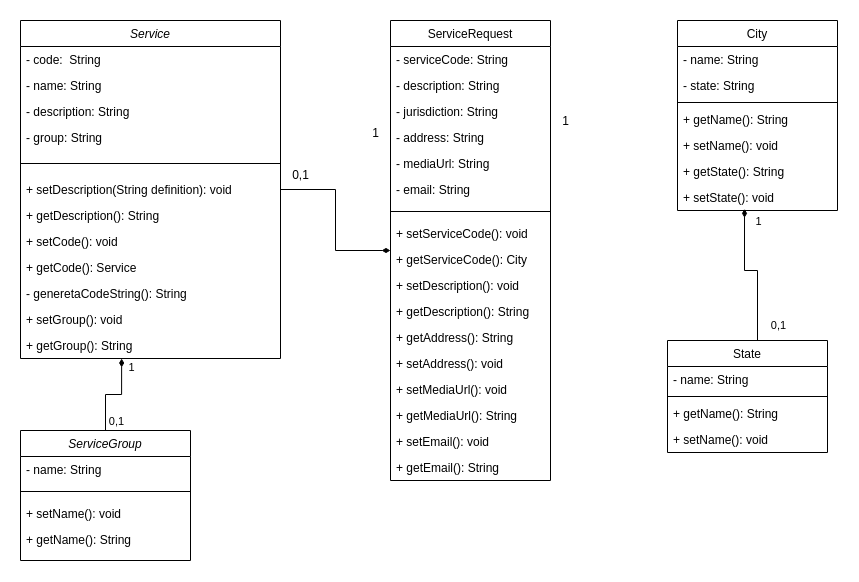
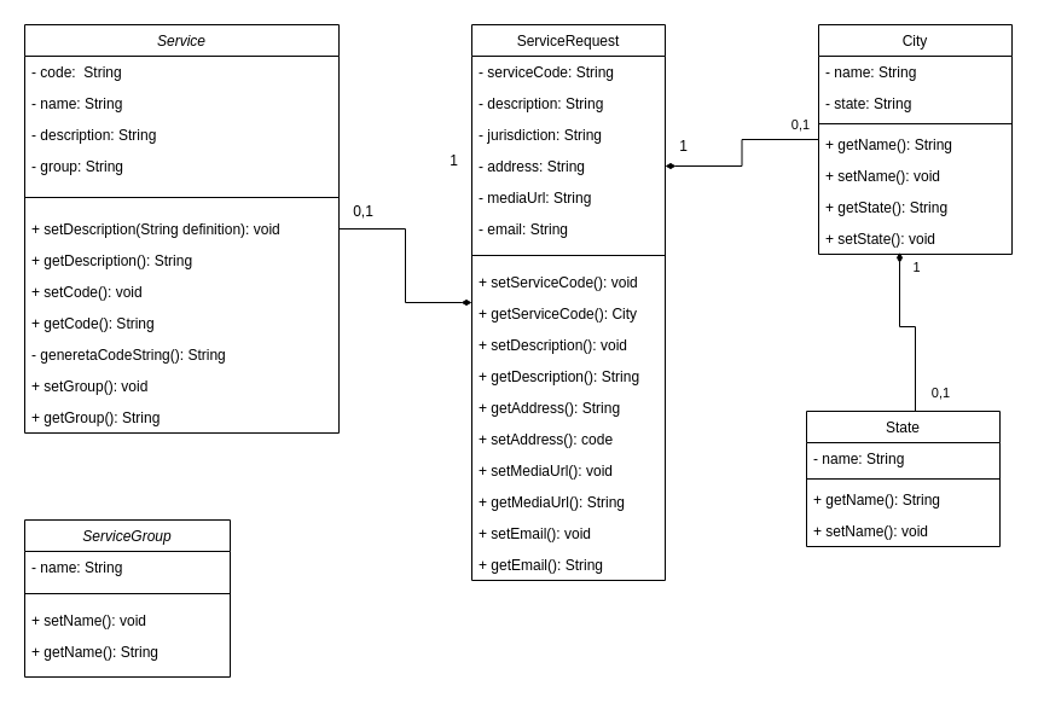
  <mxCell id="0" />
  <mxCell id="1" parent="0" />
  <mxCell id="2" value="Service" style="swimlane;fontStyle=2;align=center;verticalAlign=top;childLayout=stackLayout;horizontal=1;startSize=26;horizontalStack=0;resizeParent=1;resizeLast=0;collapsible=1;marginBottom=0;rounded=0;shadow=0;strokeWidth=1;" vertex="1" parent="1"><mxGeometry x="20" y="20" width="260" height="338" as="geometry"><mxRectangle x="220" y="120" width="160" height="26" as="alternateBounds" /></mxGeometry></mxCell>
  <mxCell id="3" value="- code:  String" style="text;align=left;verticalAlign=top;spacingLeft=4;spacingRight=4;overflow=hidden;rotatable=0;points=[[0,0.5],[1,0.5]];portConstraint=eastwest;" vertex="1" parent="2"><mxGeometry y="26" width="260" height="26" as="geometry" /></mxCell>
  <mxCell id="4" value="- name: String" style="text;align=left;verticalAlign=top;spacingLeft=4;spacingRight=4;overflow=hidden;rotatable=0;points=[[0,0.5],[1,0.5]];portConstraint=eastwest;rounded=0;shadow=0;html=0;" vertex="1" parent="2"><mxGeometry y="52" width="260" height="26" as="geometry" /></mxCell>
  <mxCell id="5" value="- description: String" style="text;align=left;verticalAlign=top;spacingLeft=4;spacingRight=4;overflow=hidden;rotatable=0;points=[[0,0.5],[1,0.5]];portConstraint=eastwest;rounded=0;shadow=0;html=0;" vertex="1" parent="2"><mxGeometry y="78" width="260" height="26" as="geometry" /></mxCell>
  <mxCell id="6" value="- group: String" style="text;align=left;verticalAlign=top;spacingLeft=4;spacingRight=4;overflow=hidden;rotatable=0;points=[[0,0.5],[1,0.5]];portConstraint=eastwest;rounded=0;shadow=0;html=0;" vertex="1" parent="2"><mxGeometry y="104" width="260" height="26" as="geometry" /></mxCell>
  <mxCell id="7" value="" style="line;html=1;strokeWidth=1;align=left;verticalAlign=middle;spacingTop=-1;spacingLeft=3;spacingRight=3;rotatable=0;labelPosition=right;points=[];portConstraint=eastwest;" vertex="1" parent="2"><mxGeometry y="130" width="260" height="26" as="geometry" /></mxCell>
  <mxCell id="8" value="+ setDescription(String definition): void" style="text;align=left;verticalAlign=top;spacingLeft=4;spacingRight=4;overflow=hidden;rotatable=0;points=[[0,0.5],[1,0.5]];portConstraint=eastwest;" vertex="1" parent="2"><mxGeometry y="156" width="260" height="26" as="geometry" /></mxCell>
  <mxCell id="9" value="+ getDescription(): String" style="text;align=left;verticalAlign=top;spacingLeft=4;spacingRight=4;overflow=hidden;rotatable=0;points=[[0,0.5],[1,0.5]];portConstraint=eastwest;" vertex="1" parent="2"><mxGeometry y="182" width="260" height="26" as="geometry" /></mxCell>
  <mxCell id="10" value="+ setCode(): void" style="text;align=left;verticalAlign=top;spacingLeft=4;spacingRight=4;overflow=hidden;rotatable=0;points=[[0,0.5],[1,0.5]];portConstraint=eastwest;" vertex="1" parent="2"><mxGeometry y="208" width="260" height="26" as="geometry" /></mxCell>
- <mxCell id="11" value="+ getCode(): Service" style="text;align=left;verticalAlign=top;spacingLeft=4;spacingRight=4;overflow=hidden;rotatable=0;points=[[0,0.5],[1,0.5]];portConstraint=eastwest;" vertex="1" parent="2"><mxGeometry y="234" width="260" height="26" as="geometry" /></mxCell>
+ <mxCell id="11" value="+ getCode(): String" style="text;align=left;verticalAlign=top;spacingLeft=4;spacingRight=4;overflow=hidden;rotatable=0;points=[[0,0.5],[1,0.5]];portConstraint=eastwest;" vertex="1" parent="2"><mxGeometry y="234" width="260" height="26" as="geometry" /></mxCell>
  <mxCell id="12" value="- generetaCodeString(): String" style="text;align=left;verticalAlign=top;spacingLeft=4;spacingRight=4;overflow=hidden;rotatable=0;points=[[0,0.5],[1,0.5]];portConstraint=eastwest;" vertex="1" parent="2"><mxGeometry y="260" width="260" height="26" as="geometry" /></mxCell>
  <mxCell id="13" value="+ setGroup(): void" style="text;align=left;verticalAlign=top;spacingLeft=4;spacingRight=4;overflow=hidden;rotatable=0;points=[[0,0.5],[1,0.5]];portConstraint=eastwest;" vertex="1" parent="2"><mxGeometry y="286" width="260" height="26" as="geometry" /></mxCell>
  <mxCell id="14" value="+ getGroup(): String" style="text;align=left;verticalAlign=top;spacingLeft=4;spacingRight=4;overflow=hidden;rotatable=0;points=[[0,0.5],[1,0.5]];portConstraint=eastwest;" vertex="1" parent="2"><mxGeometry y="312" width="260" height="26" as="geometry" /></mxCell>
  <mxCell id="15" style="edgeStyle=orthogonalEdgeStyle;rounded=0;orthogonalLoop=1;jettySize=auto;html=1;endArrow=none;endFill=0;startArrow=diamondThin;startFill=1;" edge="1" parent="1" source="16" target="2"><mxGeometry relative="1" as="geometry" /></mxCell>
  <mxCell id="16" value="ServiceRequest" style="swimlane;fontStyle=0;align=center;verticalAlign=top;childLayout=stackLayout;horizontal=1;startSize=26;horizontalStack=0;resizeParent=1;resizeLast=0;collapsible=1;marginBottom=0;rounded=0;shadow=0;strokeWidth=1;" vertex="1" parent="1"><mxGeometry x="390" y="20" width="160" height="460" as="geometry"><mxRectangle x="550" y="140" width="160" height="26" as="alternateBounds" /></mxGeometry></mxCell>
  <mxCell id="17" value="- serviceCode: String" style="text;align=left;verticalAlign=top;spacingLeft=4;spacingRight=4;overflow=hidden;rotatable=0;points=[[0,0.5],[1,0.5]];portConstraint=eastwest;" vertex="1" parent="16"><mxGeometry y="26" width="160" height="26" as="geometry" /></mxCell>
  <mxCell id="18" value="- description: String" style="text;align=left;verticalAlign=top;spacingLeft=4;spacingRight=4;overflow=hidden;rotatable=0;points=[[0,0.5],[1,0.5]];portConstraint=eastwest;rounded=0;shadow=0;html=0;" vertex="1" parent="16"><mxGeometry y="52" width="160" height="26" as="geometry" /></mxCell>
  <mxCell id="19" value="- jurisdiction: String" style="text;align=left;verticalAlign=top;spacingLeft=4;spacingRight=4;overflow=hidden;rotatable=0;points=[[0,0.5],[1,0.5]];portConstraint=eastwest;rounded=0;shadow=0;html=0;" vertex="1" parent="16"><mxGeometry y="78" width="160" height="26" as="geometry" /></mxCell>
  <mxCell id="20" value="- address: String" style="text;align=left;verticalAlign=top;spacingLeft=4;spacingRight=4;overflow=hidden;rotatable=0;points=[[0,0.5],[1,0.5]];portConstraint=eastwest;rounded=0;shadow=0;html=0;" vertex="1" parent="16"><mxGeometry y="104" width="160" height="26" as="geometry" /></mxCell>
  <mxCell id="21" value="- mediaUrl: String" style="text;align=left;verticalAlign=top;spacingLeft=4;spacingRight=4;overflow=hidden;rotatable=0;points=[[0,0.5],[1,0.5]];portConstraint=eastwest;rounded=0;shadow=0;html=0;" vertex="1" parent="16"><mxGeometry y="130" width="160" height="26" as="geometry" /></mxCell>
  <mxCell id="22" value="- email: String" style="text;align=left;verticalAlign=top;spacingLeft=4;spacingRight=4;overflow=hidden;rotatable=0;points=[[0,0.5],[1,0.5]];portConstraint=eastwest;rounded=0;shadow=0;html=0;" vertex="1" parent="16"><mxGeometry y="156" width="160" height="26" as="geometry" /></mxCell>
  <mxCell id="23" value="" style="line;html=1;strokeWidth=1;align=left;verticalAlign=middle;spacingTop=-1;spacingLeft=3;spacingRight=3;rotatable=0;labelPosition=right;points=[];portConstraint=eastwest;" vertex="1" parent="16"><mxGeometry y="182" width="160" height="18" as="geometry" /></mxCell>
  <mxCell id="24" value="+ setServiceCode(): void" style="text;align=left;verticalAlign=top;spacingLeft=4;spacingRight=4;overflow=hidden;rotatable=0;points=[[0,0.5],[1,0.5]];portConstraint=eastwest;" vertex="1" parent="16"><mxGeometry y="200" width="160" height="26" as="geometry" /></mxCell>
  <mxCell id="25" value="+ getServiceCode(): City" style="text;align=left;verticalAlign=top;spacingLeft=4;spacingRight=4;overflow=hidden;rotatable=0;points=[[0,0.5],[1,0.5]];portConstraint=eastwest;" vertex="1" parent="16"><mxGeometry y="226" width="160" height="26" as="geometry" /></mxCell>
  <mxCell id="26" value="+ setDescription(): void" style="text;align=left;verticalAlign=top;spacingLeft=4;spacingRight=4;overflow=hidden;rotatable=0;points=[[0,0.5],[1,0.5]];portConstraint=eastwest;" vertex="1" parent="16"><mxGeometry y="252" width="160" height="26" as="geometry" /></mxCell>
  <mxCell id="27" value="+ getDescription(): String" style="text;align=left;verticalAlign=top;spacingLeft=4;spacingRight=4;overflow=hidden;rotatable=0;points=[[0,0.5],[1,0.5]];portConstraint=eastwest;" vertex="1" parent="16"><mxGeometry y="278" width="160" height="26" as="geometry" /></mxCell>
  <mxCell id="28" value="+ getAddress(): String" style="text;align=left;verticalAlign=top;spacingLeft=4;spacingRight=4;overflow=hidden;rotatable=0;points=[[0,0.5],[1,0.5]];portConstraint=eastwest;" vertex="1" parent="16"><mxGeometry y="304" width="160" height="26" as="geometry" /></mxCell>
- <mxCell id="29" value="+ setAddress(): void" style="text;align=left;verticalAlign=top;spacingLeft=4;spacingRight=4;overflow=hidden;rotatable=0;points=[[0,0.5],[1,0.5]];portConstraint=eastwest;" vertex="1" parent="16"><mxGeometry y="330" width="160" height="26" as="geometry" /></mxCell>
+ <mxCell id="29" value="+ setAddress(): code" style="text;align=left;verticalAlign=top;spacingLeft=4;spacingRight=4;overflow=hidden;rotatable=0;points=[[0,0.5],[1,0.5]];portConstraint=eastwest;" vertex="1" parent="16"><mxGeometry y="330" width="160" height="26" as="geometry" /></mxCell>
  <mxCell id="30" value="+ setMediaUrl(): void" style="text;align=left;verticalAlign=top;spacingLeft=4;spacingRight=4;overflow=hidden;rotatable=0;points=[[0,0.5],[1,0.5]];portConstraint=eastwest;" vertex="1" parent="16"><mxGeometry y="356" width="160" height="26" as="geometry" /></mxCell>
  <mxCell id="31" value="+ getMediaUrl(): String" style="text;align=left;verticalAlign=top;spacingLeft=4;spacingRight=4;overflow=hidden;rotatable=0;points=[[0,0.5],[1,0.5]];portConstraint=eastwest;" vertex="1" parent="16"><mxGeometry y="382" width="160" height="26" as="geometry" /></mxCell>
  <mxCell id="32" value="+ setEmail(): void" style="text;align=left;verticalAlign=top;spacingLeft=4;spacingRight=4;overflow=hidden;rotatable=0;points=[[0,0.5],[1,0.5]];portConstraint=eastwest;" vertex="1" parent="16"><mxGeometry y="408" width="160" height="26" as="geometry" /></mxCell>
  <mxCell id="33" value="+ getEmail(): String" style="text;align=left;verticalAlign=top;spacingLeft=4;spacingRight=4;overflow=hidden;rotatable=0;points=[[0,0.5],[1,0.5]];portConstraint=eastwest;" vertex="1" parent="16"><mxGeometry y="434" width="160" height="26" as="geometry" /></mxCell>
  <mxCell id="34" value="0,1" style="text;html=1;align=center;verticalAlign=middle;resizable=0;points=[];autosize=1;strokeColor=none;fillColor=none;" vertex="1" parent="1"><mxGeometry x="280" y="160" width="40" height="30" as="geometry" /></mxCell>
  <mxCell id="35" value="1" style="text;html=1;align=center;verticalAlign=middle;resizable=0;points=[];autosize=1;strokeColor=none;fillColor=none;" vertex="1" parent="1"><mxGeometry x="360" y="118" width="30" height="30" as="geometry" /></mxCell>
+ <mxCell id="36" style="edgeStyle=orthogonalEdgeStyle;rounded=0;orthogonalLoop=1;jettySize=auto;html=1;entryX=1;entryY=0.5;entryDx=0;entryDy=0;endArrow=diamondThin;endFill=1;" edge="1" parent="1" source="38" target="20"><mxGeometry relative="1" as="geometry" /></mxCell>
+ <mxCell id="37" value="0,1" style="edgeLabel;html=1;align=center;verticalAlign=middle;resizable=0;points=[];" vertex="1" connectable="0" parent="36"><mxGeometry x="-0.841" y="-2" relative="1" as="geometry"><mxPoint x="-4" y="-11" as="offset" /></mxGeometry></mxCell>
  <mxCell id="38" value="City" style="swimlane;fontStyle=0;align=center;verticalAlign=top;childLayout=stackLayout;horizontal=1;startSize=26;horizontalStack=0;resizeParent=1;resizeLast=0;collapsible=1;marginBottom=0;rounded=0;shadow=0;strokeWidth=1;" vertex="1" parent="1"><mxGeometry x="677" y="20" width="160" height="190" as="geometry"><mxRectangle x="550" y="140" width="160" height="26" as="alternateBounds" /></mxGeometry></mxCell>
  <mxCell id="39" value="- name: String" style="text;align=left;verticalAlign=top;spacingLeft=4;spacingRight=4;overflow=hidden;rotatable=0;points=[[0,0.5],[1,0.5]];portConstraint=eastwest;rounded=0;shadow=0;html=0;" vertex="1" parent="38"><mxGeometry y="26" width="160" height="26" as="geometry" /></mxCell>
  <mxCell id="40" value="- state: String" style="text;align=left;verticalAlign=top;spacingLeft=4;spacingRight=4;overflow=hidden;rotatable=0;points=[[0,0.5],[1,0.5]];portConstraint=eastwest;rounded=0;shadow=0;html=0;" vertex="1" parent="38"><mxGeometry y="52" width="160" height="26" as="geometry" /></mxCell>
  <mxCell id="41" value="" style="line;html=1;strokeWidth=1;align=left;verticalAlign=middle;spacingTop=-1;spacingLeft=3;spacingRight=3;rotatable=0;labelPosition=right;points=[];portConstraint=eastwest;" vertex="1" parent="38"><mxGeometry y="78" width="160" height="8" as="geometry" /></mxCell>
  <mxCell id="42" value="+ getName(): String" style="text;align=left;verticalAlign=top;spacingLeft=4;spacingRight=4;overflow=hidden;rotatable=0;points=[[0,0.5],[1,0.5]];portConstraint=eastwest;" vertex="1" parent="38"><mxGeometry y="86" width="160" height="26" as="geometry" /></mxCell>
  <mxCell id="43" value="+ setName(): void" style="text;align=left;verticalAlign=top;spacingLeft=4;spacingRight=4;overflow=hidden;rotatable=0;points=[[0,0.5],[1,0.5]];portConstraint=eastwest;" vertex="1" parent="38"><mxGeometry y="112" width="160" height="26" as="geometry" /></mxCell>
  <mxCell id="44" value="+ getState(): String" style="text;align=left;verticalAlign=top;spacingLeft=4;spacingRight=4;overflow=hidden;rotatable=0;points=[[0,0.5],[1,0.5]];portConstraint=eastwest;" vertex="1" parent="38"><mxGeometry y="138" width="160" height="26" as="geometry" /></mxCell>
  <mxCell id="45" value="+ setState(): void" style="text;align=left;verticalAlign=top;spacingLeft=4;spacingRight=4;overflow=hidden;rotatable=0;points=[[0,0.5],[1,0.5]];portConstraint=eastwest;" vertex="1" parent="38"><mxGeometry y="164" width="160" height="26" as="geometry" /></mxCell>
- <mxCell id="46" style="edgeStyle=orthogonalEdgeStyle;rounded=0;orthogonalLoop=1;jettySize=auto;html=1;entryX=0.389;entryY=1;entryDx=0;entryDy=0;entryPerimeter=0;endArrow=diamondThin;endFill=1;" edge="1" parent="1" source="49" target="14"><mxGeometry relative="1" as="geometry" /></mxCell>
- <mxCell id="47" value="1" style="edgeLabel;html=1;align=center;verticalAlign=middle;resizable=0;points=[];" vertex="1" connectable="0" parent="46"><mxGeometry x="0.631" y="-4" relative="1" as="geometry"><mxPoint x="5" y="-8" as="offset" /></mxGeometry></mxCell>
- <mxCell id="48" value="0,1" style="edgeLabel;html=1;align=center;verticalAlign=middle;resizable=0;points=[];" vertex="1" connectable="0" parent="46"><mxGeometry x="-0.782" y="-1" relative="1" as="geometry"><mxPoint x="9" as="offset" /></mxGeometry></mxCell>
  <mxCell id="49" value="ServiceGroup" style="swimlane;fontStyle=2;align=center;verticalAlign=top;childLayout=stackLayout;horizontal=1;startSize=26;horizontalStack=0;resizeParent=1;resizeLast=0;collapsible=1;marginBottom=0;rounded=0;shadow=0;strokeWidth=1;" vertex="1" parent="1"><mxGeometry x="20" y="430" width="170" height="130" as="geometry"><mxRectangle x="220" y="120" width="160" height="26" as="alternateBounds" /></mxGeometry></mxCell>
  <mxCell id="50" value="- name: String" style="text;align=left;verticalAlign=top;spacingLeft=4;spacingRight=4;overflow=hidden;rotatable=0;points=[[0,0.5],[1,0.5]];portConstraint=eastwest;rounded=0;shadow=0;html=0;" vertex="1" parent="49"><mxGeometry y="26" width="170" height="26" as="geometry" /></mxCell>
  <mxCell id="51" value="" style="line;html=1;strokeWidth=1;align=left;verticalAlign=middle;spacingTop=-1;spacingLeft=3;spacingRight=3;rotatable=0;labelPosition=right;points=[];portConstraint=eastwest;" vertex="1" parent="49"><mxGeometry y="52" width="170" height="18" as="geometry" /></mxCell>
  <mxCell id="52" value="+ setName(): void" style="text;align=left;verticalAlign=top;spacingLeft=4;spacingRight=4;overflow=hidden;rotatable=0;points=[[0,0.5],[1,0.5]];portConstraint=eastwest;" vertex="1" parent="49"><mxGeometry y="70" width="170" height="26" as="geometry" /></mxCell>
  <mxCell id="53" value="+ getName(): String" style="text;align=left;verticalAlign=top;spacingLeft=4;spacingRight=4;overflow=hidden;rotatable=0;points=[[0,0.5],[1,0.5]];portConstraint=eastwest;" vertex="1" parent="49"><mxGeometry y="96" width="170" height="26" as="geometry" /></mxCell>
  <mxCell id="54" style="edgeStyle=orthogonalEdgeStyle;rounded=0;orthogonalLoop=1;jettySize=auto;html=1;entryX=0.419;entryY=0.938;entryDx=0;entryDy=0;entryPerimeter=0;endArrow=diamondThin;endFill=1;" edge="1" parent="1" source="57" target="45"><mxGeometry relative="1" as="geometry"><Array as="points"><mxPoint x="757" y="270" /><mxPoint x="744" y="270" /></Array></mxGeometry></mxCell>
  <mxCell id="55" value="0,1" style="edgeLabel;html=1;align=center;verticalAlign=middle;resizable=0;points=[];" vertex="1" connectable="0" parent="54"><mxGeometry x="-0.802" y="-1" relative="1" as="geometry"><mxPoint x="19" y="-2" as="offset" /></mxGeometry></mxCell>
  <mxCell id="56" value="1" style="edgeLabel;html=1;align=center;verticalAlign=middle;resizable=0;points=[];" vertex="1" connectable="0" parent="54"><mxGeometry x="0.582" y="-2" relative="1" as="geometry"><mxPoint x="11" y="-19" as="offset" /></mxGeometry></mxCell>
  <mxCell id="57" value="State" style="swimlane;fontStyle=0;align=center;verticalAlign=top;childLayout=stackLayout;horizontal=1;startSize=26;horizontalStack=0;resizeParent=1;resizeLast=0;collapsible=1;marginBottom=0;rounded=0;shadow=0;strokeWidth=1;" vertex="1" parent="1"><mxGeometry x="667" y="340" width="160" height="112" as="geometry"><mxRectangle x="550" y="140" width="160" height="26" as="alternateBounds" /></mxGeometry></mxCell>
  <mxCell id="58" value="- name: String" style="text;align=left;verticalAlign=top;spacingLeft=4;spacingRight=4;overflow=hidden;rotatable=0;points=[[0,0.5],[1,0.5]];portConstraint=eastwest;rounded=0;shadow=0;html=0;" vertex="1" parent="57"><mxGeometry y="26" width="160" height="26" as="geometry" /></mxCell>
  <mxCell id="59" value="" style="line;html=1;strokeWidth=1;align=left;verticalAlign=middle;spacingTop=-1;spacingLeft=3;spacingRight=3;rotatable=0;labelPosition=right;points=[];portConstraint=eastwest;" vertex="1" parent="57"><mxGeometry y="52" width="160" height="8" as="geometry" /></mxCell>
  <mxCell id="60" value="+ getName(): String" style="text;align=left;verticalAlign=top;spacingLeft=4;spacingRight=4;overflow=hidden;rotatable=0;points=[[0,0.5],[1,0.5]];portConstraint=eastwest;" vertex="1" parent="57"><mxGeometry y="60" width="160" height="26" as="geometry" /></mxCell>
  <mxCell id="61" value="+ setName(): void" style="text;align=left;verticalAlign=top;spacingLeft=4;spacingRight=4;overflow=hidden;rotatable=0;points=[[0,0.5],[1,0.5]];portConstraint=eastwest;" vertex="1" parent="57"><mxGeometry y="86" width="160" height="26" as="geometry" /></mxCell>
  <mxCell id="62" value="1" style="text;html=1;align=center;verticalAlign=middle;resizable=0;points=[];autosize=1;strokeColor=none;fillColor=none;" vertex="1" parent="1"><mxGeometry x="550" y="106" width="30" height="30" as="geometry" /></mxCell>
